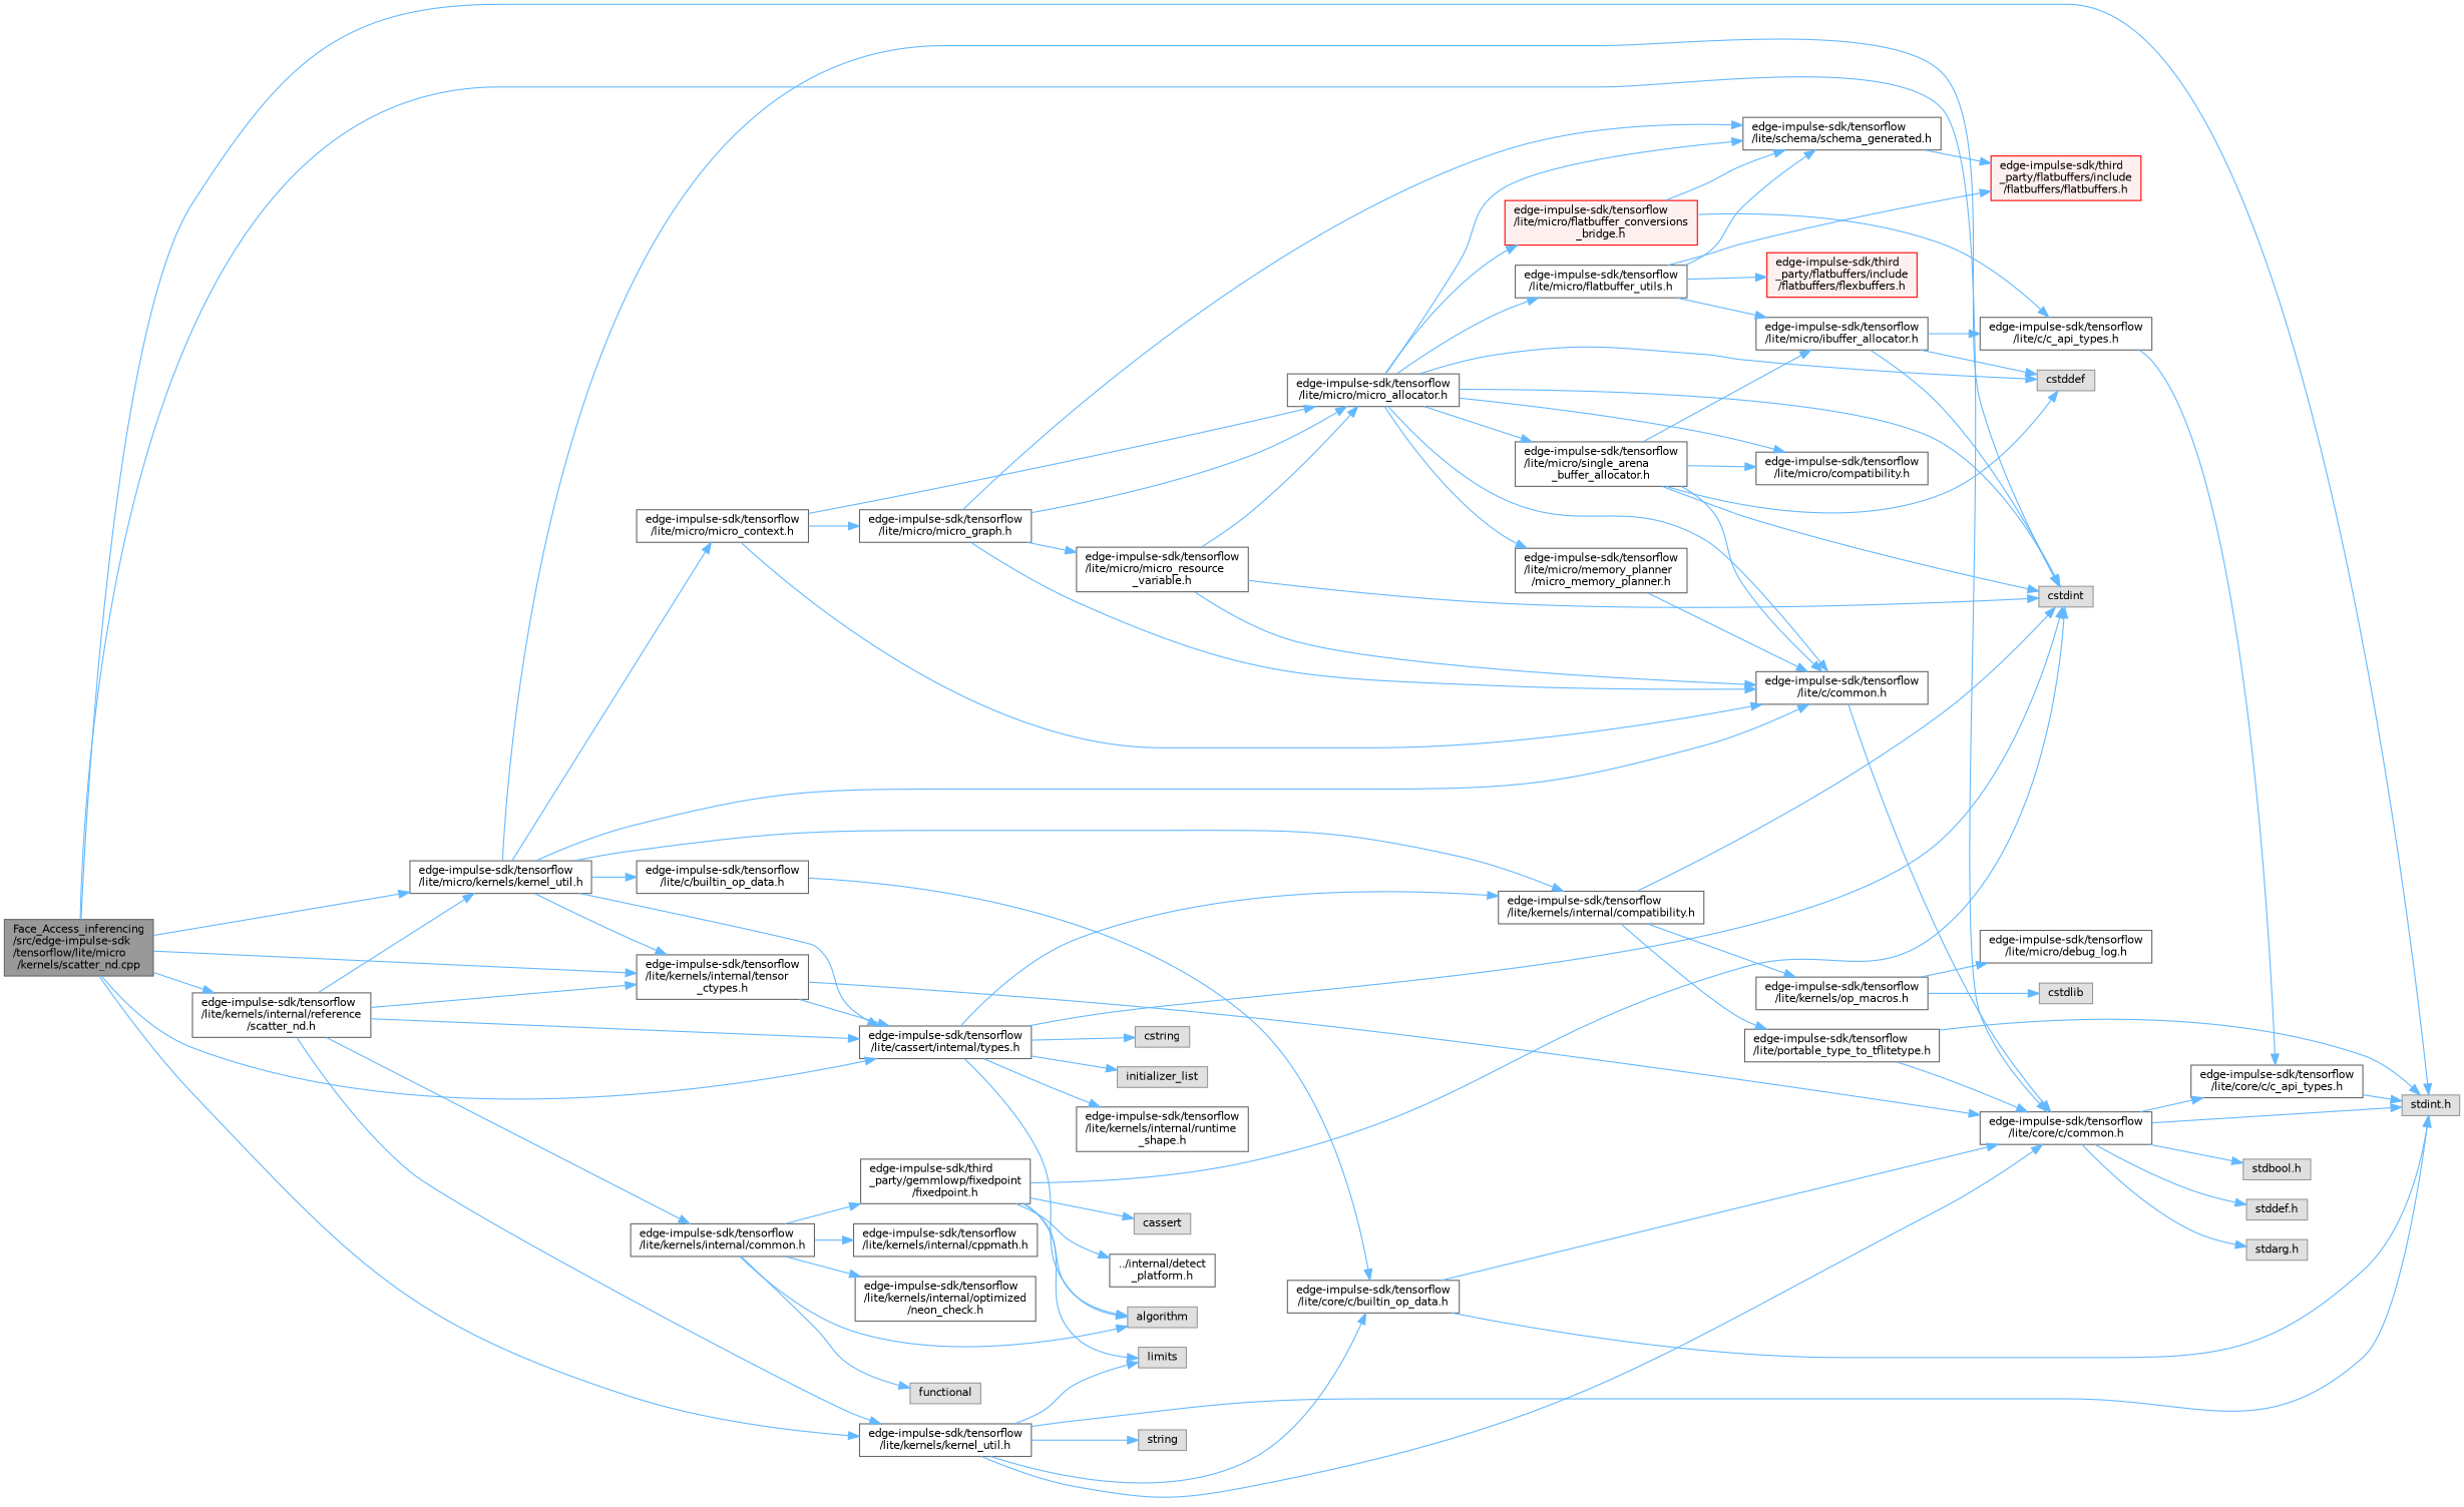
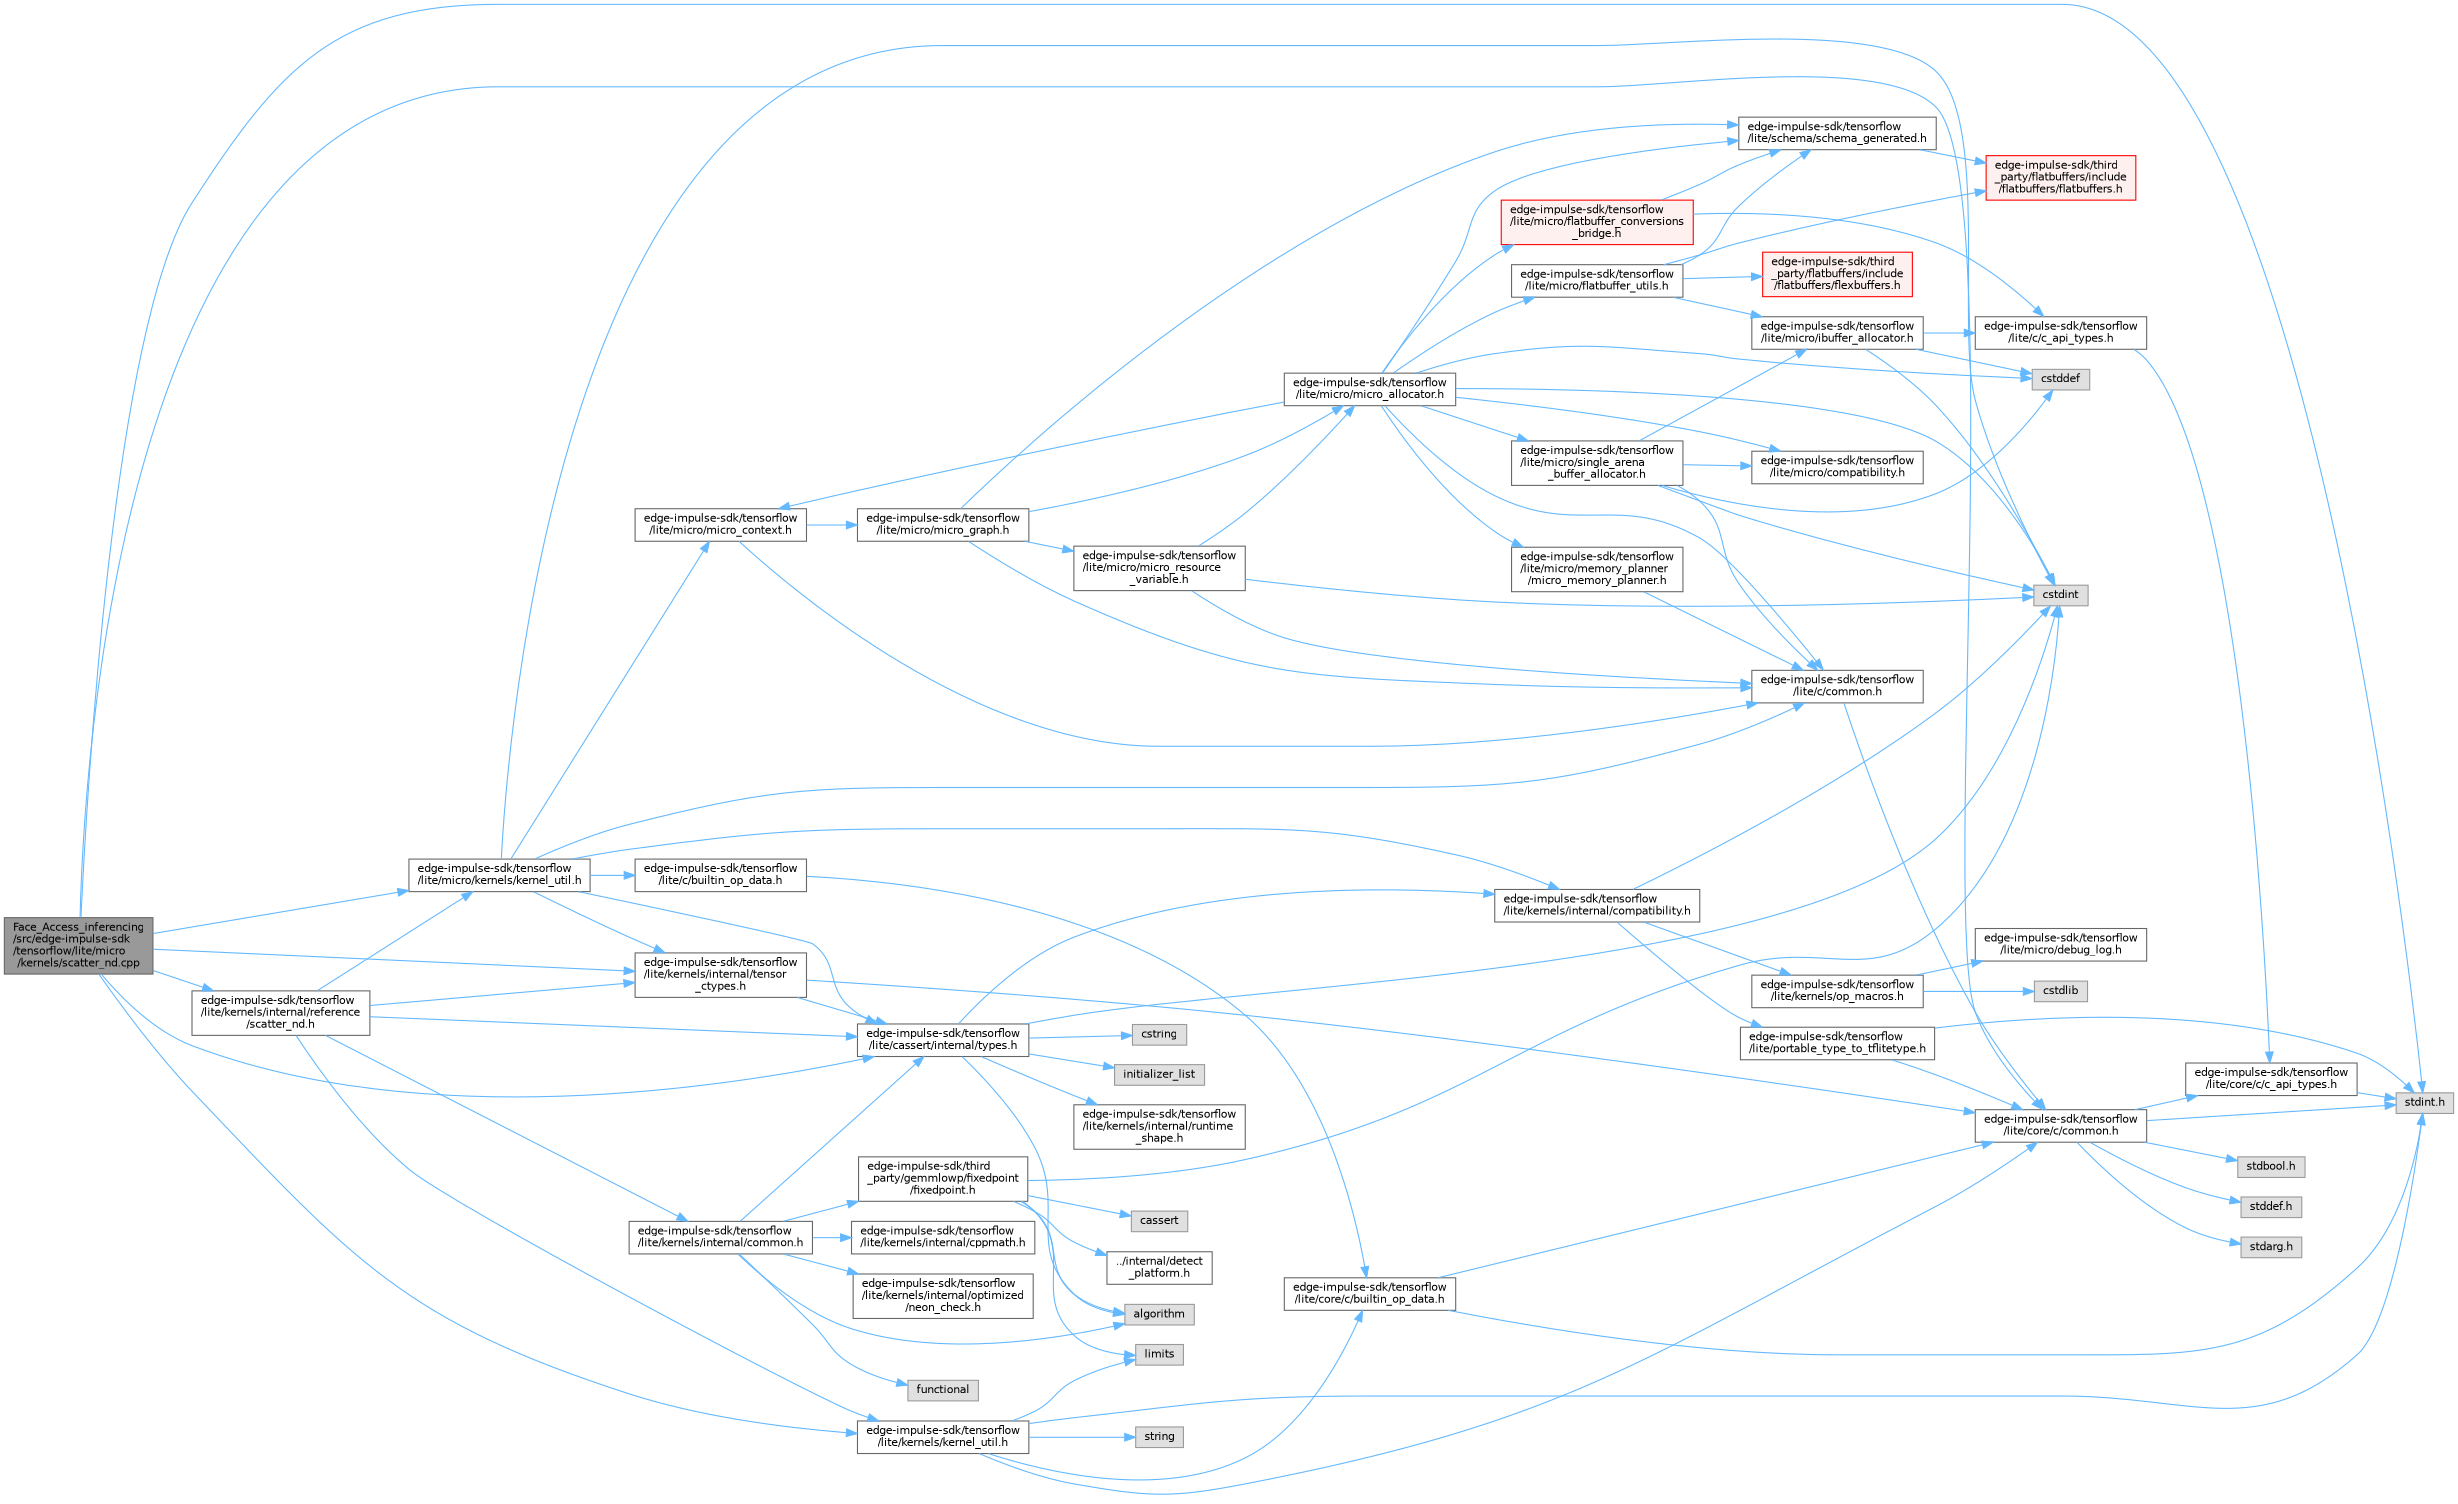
  digraph {
    rankdir=LR
    node [color=grey40 fillcolor=white fontname=Helvetica fontsize=10 shape=box style=filled]
    edge [color=steelblue1 fontname=Helvetica fontsize=10 labelfontname=Helvetica labelfontsize=10 style=solid]
    n1 [color=gray40 fillcolor=grey60 fontcolor=black height=0.2 label="Face_Access_inferencing\l/src/edge-impulse-sdk\l/tensorflow/lite/micro\l/kernels/scatter_nd.cpp" width=0.4]
    n2 [color=grey60 fillcolor="#E0E0E0" height=0.2 label="stdint.h" width=0.4]
    n3 [height=0.2 label="edge-impulse-sdk/tensorflow\l/lite/kernels/internal/reference\l/scatter_nd.h" width=0.4]
    n4 [height=0.2 label="edge-impulse-sdk/tensorflow\l/lite/cassert/internal/types.h" width=0.4]
    n5 [height=0.2 label="edge-impulse-sdk/tensorflow\l/lite/core/c/common.h" width=0.4]
    n6 [height=0.2 label="edge-impulse-sdk/tensorflow\l/lite/kernels/internal/tensor\l_ctypes.h" width=0.4]
    n7 [height=0.2 label="edge-impulse-sdk/tensorflow\l/lite/kernels/kernel_util.h" width=0.4]
    n8 [height=0.2 label="edge-impulse-sdk/tensorflow\l/lite/micro/kernels/kernel_util.h" width=0.4]
    n9 [height=0.2 label="edge-impulse-sdk/tensorflow\l/lite/kernels/internal/common.h" width=0.4]
    n10 [color=grey60 fillcolor="#E0E0E0" height=0.2 label=algorithm width=0.4]
    n11 [color=grey60 fillcolor="#E0E0E0" height=0.2 label=cstdint width=0.4]
    n12 [color=grey60 fillcolor="#E0E0E0" height=0.2 label=cstring width=0.4]
    n13 [color=grey60 fillcolor="#E0E0E0" height=0.2 label=initializer_list width=0.4]
    n14 [height=0.2 label="edge-impulse-sdk/tensorflow\l/lite/kernels/internal/compatibility.h" width=0.4]
    n15 [height=0.2 label="edge-impulse-sdk/tensorflow\l/lite/kernels/internal/runtime\l_shape.h" width=0.4]
    n16 [color=grey60 fillcolor="#E0E0E0" height=0.2 label="stdarg.h" width=0.4]
    n17 [color=grey60 fillcolor="#E0E0E0" height=0.2 label="stdbool.h" width=0.4]
    n18 [color=grey60 fillcolor="#E0E0E0" height=0.2 label="stddef.h" width=0.4]
    n19 [height=0.2 label="edge-impulse-sdk/tensorflow\l/lite/core/c/c_api_types.h" width=0.4]
    n20 [color=grey60 fillcolor="#E0E0E0" height=0.2 label=limits width=0.4]
    n21 [color=grey60 fillcolor="#E0E0E0" height=0.2 label=string width=0.4]
    n22 [height=0.2 label="edge-impulse-sdk/tensorflow\l/lite/core/c/builtin_op_data.h" width=0.4]
    n23 [height=0.2 label="edge-impulse-sdk/tensorflow\l/lite/c/builtin_op_data.h" width=0.4]
    n24 [height=0.2 label="edge-impulse-sdk/tensorflow\l/lite/c/common.h" width=0.4]
    n25 [height=0.2 label="edge-impulse-sdk/tensorflow\l/lite/micro/micro_context.h" width=0.4]
    n26 [color=grey60 fillcolor="#E0E0E0" height=0.2 label=functional width=0.4]
    n27 [height=0.2 label="edge-impulse-sdk/third\l_party/gemmlowp/fixedpoint\l/fixedpoint.h" width=0.4]
    n28 [height=0.2 label="edge-impulse-sdk/tensorflow\l/lite/kernels/internal/cppmath.h" width=0.4]
    n29 [height=0.2 label="edge-impulse-sdk/tensorflow\l/lite/kernels/internal/optimized\l/neon_check.h" width=0.4]
    n30 [color=grey60 fillcolor="#E0E0E0" height=0.2 label=cassert width=0.4]
    n31 [height=0.2 label="../internal/detect\l_platform.h" width=0.4]
    n32 [height=0.2 label="edge-impulse-sdk/tensorflow\l/lite/portable_type_to_tflitetype.h" width=0.4]
    n33 [height=0.2 label="edge-impulse-sdk/tensorflow\l/lite/kernels/op_macros.h" width=0.4]
    n34 [height=0.2 label="edge-impulse-sdk/tensorflow\l/lite/micro/debug_log.h" width=0.4]
    n35 [color=grey60 fillcolor="#E0E0E0" height=0.2 label=cstdlib width=0.4]
    n36 [height=0.2 label="edge-impulse-sdk/tensorflow\l/lite/micro/micro_allocator.h" width=0.4]
    n37 [height=0.2 label="edge-impulse-sdk/tensorflow\l/lite/micro/micro_graph.h" width=0.4]
    n38 [color=grey60 fillcolor="#E0E0E0" height=0.2 label=cstddef width=0.4]
    n39 [height=0.2 label="edge-impulse-sdk/tensorflow\l/lite/micro/single_arena\l_buffer_allocator.h" width=0.4]
    n40 [height=0.2 label="edge-impulse-sdk/tensorflow\l/lite/micro/compatibility.h" width=0.4]
    n41 [height=0.2 label="edge-impulse-sdk/tensorflow\l/lite/micro/flatbuffer_utils.h" width=0.4]
    n42 [height=0.2 label="edge-impulse-sdk/tensorflow\l/lite/schema/schema_generated.h" width=0.4]
    n43 [height=0.2 label="edge-impulse-sdk/tensorflow\l/lite/micro/memory_planner\l/micro_memory_planner.h" width=0.4]
    n44 [color=red fillcolor="#FFF0F0" height=0.2 label="edge-impulse-sdk/tensorflow\l/lite/micro/flatbuffer_conversions\l_bridge.h" width=0.4]
    n45 [height=0.2 label="edge-impulse-sdk/tensorflow\l/lite/micro/micro_resource\l_variable.h" width=0.4]
    n46 [height=0.2 label="edge-impulse-sdk/tensorflow\l/lite/micro/ibuffer_allocator.h" width=0.4]
    n47 [color=red fillcolor="#FFF0F0" height=0.2 label="edge-impulse-sdk/third\l_party/flatbuffers/include\l/flatbuffers/flatbuffers.h" width=0.4]
    n48 [color=red fillcolor="#FFF0F0" height=0.2 label="edge-impulse-sdk/third\l_party/flatbuffers/include\l/flatbuffers/flexbuffers.h" width=0.4]
    n49 [height=0.2 label="edge-impulse-sdk/tensorflow\l/lite/c/c_api_types.h" width=0.4]
    n1 -> n2
    n1 -> n3
    n1 -> n4
    n1 -> n5
    n1 -> n6
    n1 -> n7
    n1 -> n8
    n3 -> n4
    n3 -> n6
    n3 -> n7
    n3 -> n8
    n3 -> n9
    n4 -> n10
    n4 -> n11
    n4 -> n12
    n4 -> n13
    n4 -> n14
    n4 -> n15
    n5 -> n2
    n5 -> n16
    n5 -> n17
    n5 -> n18
    n5 -> n19
    n6 -> n4
    n6 -> n5
    n7 -> n2
    n7 -> n5
    n7 -> n20
    n7 -> n21
    n7 -> n22
    n8 -> n4
    n8 -> n6
    n8 -> n11
    n8 -> n14
    n8 -> n23
    n8 -> n24
    n8 -> n25
+   n9 -> n4
    n9 -> n10
    n9 -> n26
    n9 -> n27
    n9 -> n28
    n9 -> n29
    n14 -> n11
    n14 -> n32
    n14 -> n33
    n19 -> n2
    n22 -> n2
    n22 -> n5
    n23 -> n22
    n24 -> n5
    n25 -> n24
-   n25 -> n36
+   n36 -> n25
    n25 -> n37
    n27 -> n10
    n27 -> n11
    n27 -> n20
    n27 -> n30
    n27 -> n31
    n32 -> n2
    n32 -> n5
    n33 -> n34
    n33 -> n35
    n36 -> n11
    n36 -> n24
    n36 -> n38
    n36 -> n39
    n36 -> n40
    n36 -> n41
    n36 -> n42
    n36 -> n43
    n36 -> n44
    n37 -> n24
    n37 -> n36
    n37 -> n42
    n37 -> n45
    n39 -> n11
    n39 -> n24
    n39 -> n38
    n39 -> n40
    n39 -> n46
    n41 -> n42
    n41 -> n46
    n41 -> n47
    n41 -> n48
    n42 -> n47
    n43 -> n24
    n44 -> n42
    n44 -> n49
    n45 -> n11
    n45 -> n24
    n45 -> n36
    n46 -> n11
    n46 -> n38
    n46 -> n49
    n49 -> n19
  }
